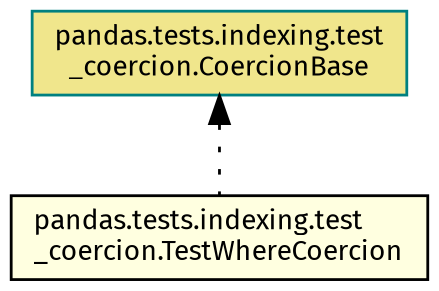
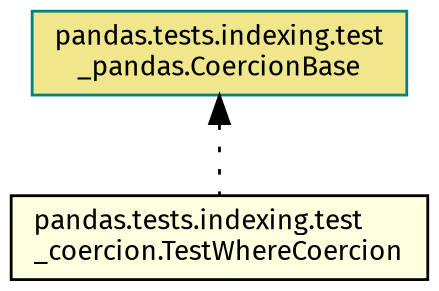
  digraph {
    fontname="Fira Sans"
    node [fontname="Fira Sans" fontsize=10 shape=box style=filled]
    n1 [color=black fillcolor=lightyellow fontcolor=black height=0.2 label="pandas.tests.indexing.test\l_coercion.TestWhereCoercion" width=0.4]
-   n2 [color=teal fillcolor=khaki height=0.2 label="pandas.tests.indexing.test\l_coercion.CoercionBase" width=0.4]
+   n2 [color=teal fillcolor=khaki height=0.2 label="pandas.tests.indexing.test\l_pandas.CoercionBase" width=0.4]
    n2 -> n1 [color=black dir=back fontname="Fira Sans" fontsize=10 labelfontname=Helvetica labelfontsize=10 style=dotted]
  }
